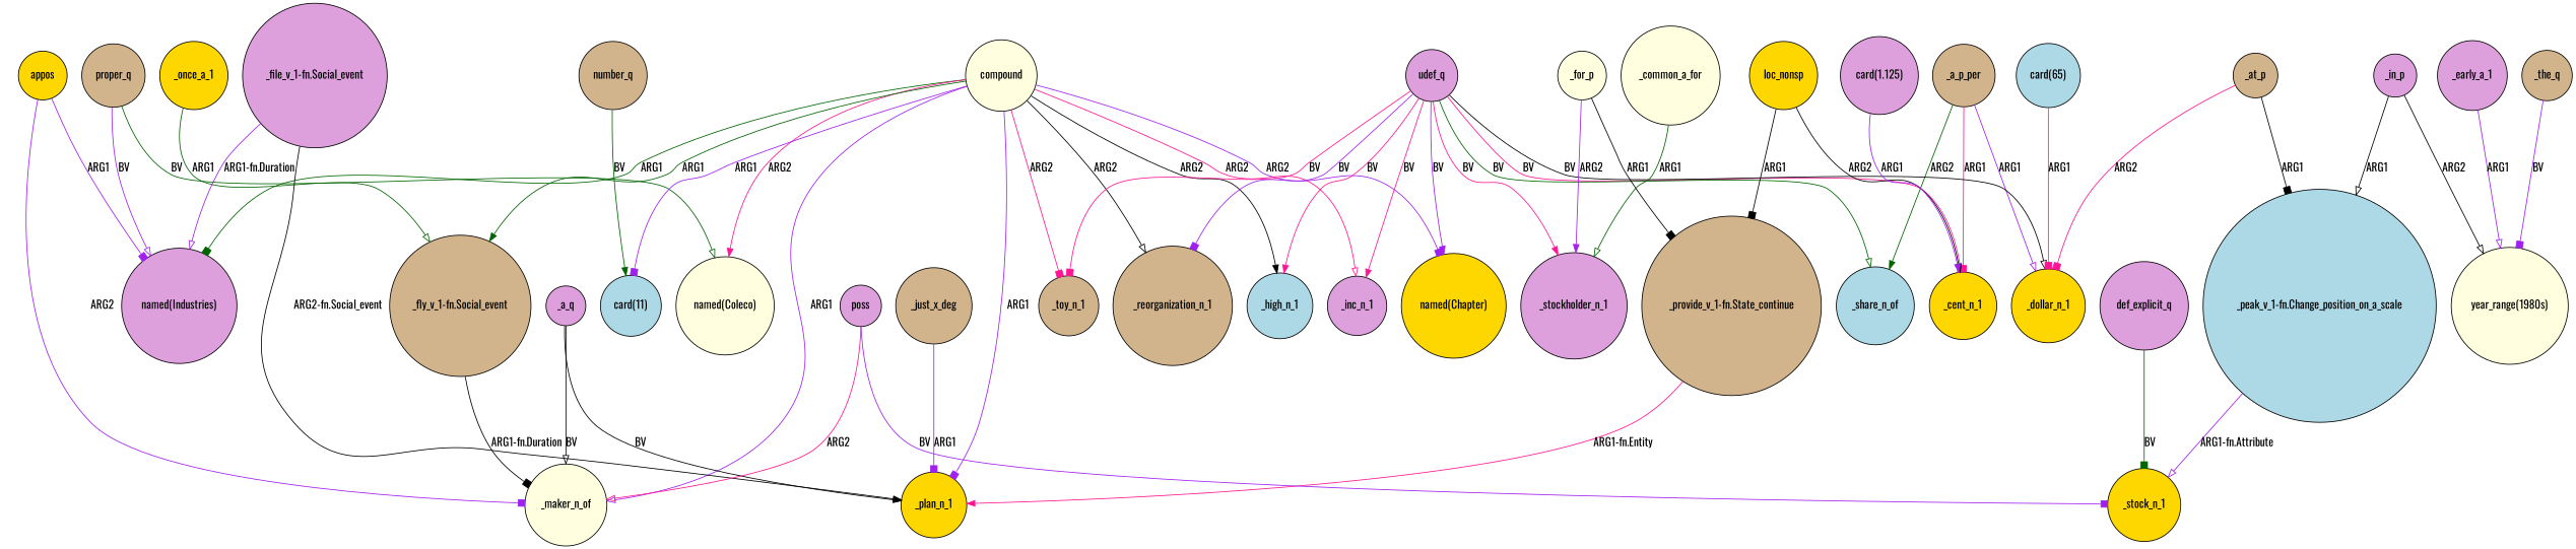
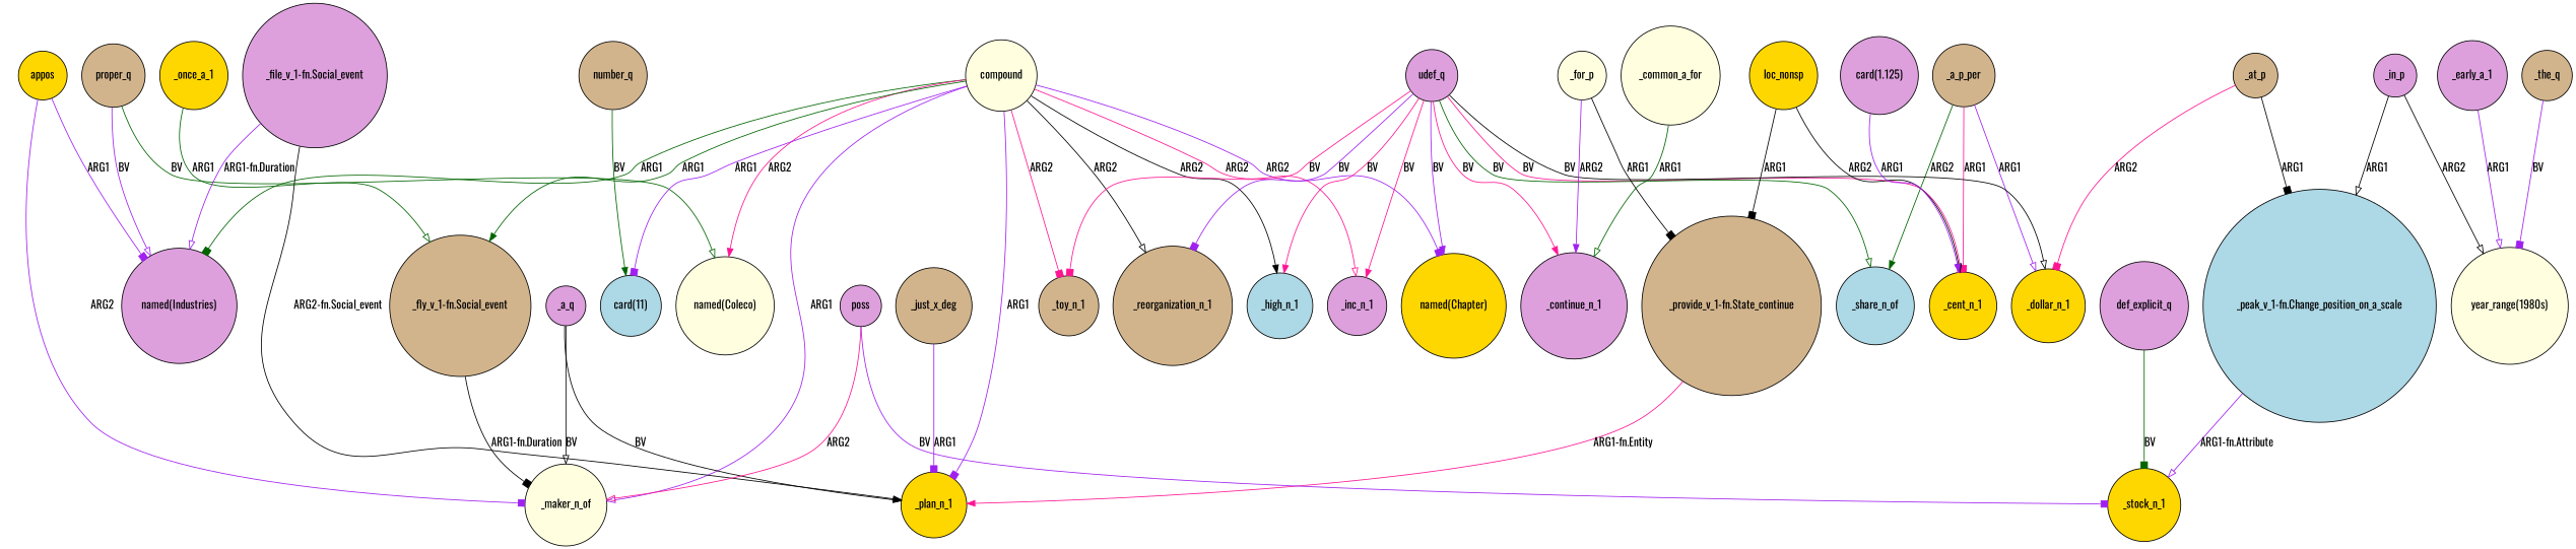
  digraph {
    fontname=Oswald
    node [fillcolor=plum fontname=Oswald shape=circle style=filled]
    edge [arrowhead=box color=purple fontname=Oswald]
    proper_q [fillcolor=tan]
    "named(Industries)"
    "named(Coleco)" [fillcolor=lightyellow]
    compound [fillcolor=lightyellow]
    "card(11)" [fillcolor=lightblue]
    _high_n_1 [fillcolor=lightblue]
    _plan_n_1 [fillcolor=gold]
    "_fly_v_1-fn.Social_event" [fillcolor=tan]
    _toy_n_1 [fillcolor=tan]
    _maker_n_of [fillcolor=lightyellow]
    "named(Chapter)" [fillcolor=gold]
    _inc_n_1
    _reorganization_n_1 [fillcolor=tan]
    _just_x_deg [fillcolor=tan]
    _a_p_per [fillcolor=tan]
    _cent_n_1 [fillcolor=gold]
    _dollar_n_1 [fillcolor=gold]
    _share_n_of [fillcolor=lightblue]
    _once_a_1 [fillcolor=gold]
    "year_range(1980s)" [fillcolor=lightyellow]
    _in_p
    "_peak_v_1-fn.Change_position_on_a_scale" [fillcolor=lightblue]
    _stock_n_1 [fillcolor=gold]
    udef_q
-   _stockholder_n_1
+   _stockholder_n_1 [label=_continue_n_1]
    def_explicit_q
    _early_a_1
    "_file_v_1-fn.Social_event"
    "_provide_v_1-fn.State_continue" [fillcolor=tan]
    loc_nonsp [fillcolor=gold]
    _at_p [fillcolor=tan]
    _the_q [fillcolor=tan]
    appos [fillcolor=gold]
    _a_q
    _for_p [fillcolor=lightyellow]
    poss
-   "card(65)" [fillcolor=lightblue]
    "card(1.125)"
    _common_a_for [fillcolor=lightyellow]
    number_q [fillcolor=tan]
    proper_q -> "named(Industries)" [arrowhead=onormal label=BV]
    proper_q -> "named(Coleco)" [arrowhead=onormal color=darkgreen label=BV]
    compound -> "named(Industries)" [color=darkgreen label=ARG1]
    compound -> "named(Coleco)" [arrowhead=normal color=deeppink label=ARG2]
    compound -> "card(11)" [label=ARG1]
    compound -> _high_n_1 [arrowhead=normal color=black label=ARG2]
    compound -> _plan_n_1 [label=ARG1]
    compound -> "_fly_v_1-fn.Social_event" [arrowhead=normal color=darkgreen label=ARG1]
    compound -> _toy_n_1 [color=deeppink label=ARG2]
    compound -> _maker_n_of [arrowhead=onormal label=ARG1]
    compound -> "named(Chapter)" [label=ARG2]
    compound -> _inc_n_1 [arrowhead=onormal color=deeppink label=ARG2]
    compound -> _reorganization_n_1 [arrowhead=onormal color=black label=ARG2]
    "_fly_v_1-fn.Social_event" -> _maker_n_of [color=black label="ARG1-fn.Duration"]
    _just_x_deg -> _plan_n_1 [label=ARG1]
    _a_p_per -> _cent_n_1 [color=deeppink label=ARG1]
    _a_p_per -> _dollar_n_1 [arrowhead=onormal label=ARG1]
    _a_p_per -> _share_n_of [arrowhead=normal color=darkgreen label=ARG2]
    _once_a_1 -> "_fly_v_1-fn.Social_event" [arrowhead=onormal color=darkgreen label=ARG1]
    _in_p -> "year_range(1980s)" [arrowhead=onormal color=black label=ARG2]
    _in_p -> "_peak_v_1-fn.Change_position_on_a_scale" [arrowhead=onormal color=black label=ARG1]
    "_peak_v_1-fn.Change_position_on_a_scale" -> _stock_n_1 [arrowhead=onormal label="ARG1-fn.Attribute"]
    udef_q -> _high_n_1 [arrowhead=normal color=deeppink label=BV]
    udef_q -> _toy_n_1 [color=deeppink label=BV]
    udef_q -> "named(Chapter)" [arrowhead=normal label=BV]
    udef_q -> _inc_n_1 [arrowhead=normal color=deeppink label=BV]
    udef_q -> _reorganization_n_1 [label=BV]
    udef_q -> _cent_n_1 [color=deeppink label=BV]
    udef_q -> _dollar_n_1 [arrowhead=onormal color=black label=BV]
    udef_q -> _share_n_of [arrowhead=onormal color=darkgreen label=BV]
    udef_q -> _stockholder_n_1 [arrowhead=normal color=deeppink label=BV]
    def_explicit_q -> _stock_n_1 [color=darkgreen label=BV]
    _early_a_1 -> "year_range(1980s)" [arrowhead=onormal label=ARG1]
    "_file_v_1-fn.Social_event" -> "named(Industries)" [arrowhead=onormal label="ARG1-fn.Duration"]
    "_file_v_1-fn.Social_event" -> _plan_n_1 [arrowhead=normal color=black label="ARG2-fn.Social_event"]
    "_provide_v_1-fn.State_continue" -> _plan_n_1 [arrowhead=normal color=deeppink label="ARG1-fn.Entity"]
    loc_nonsp -> _cent_n_1 [arrowhead=normal color=black label=ARG2]
    loc_nonsp -> "_provide_v_1-fn.State_continue" [color=black label=ARG1]
    _at_p -> _dollar_n_1 [color=deeppink label=ARG2]
    _at_p -> "_peak_v_1-fn.Change_position_on_a_scale" [color=black label=ARG1]
    _the_q -> "year_range(1980s)" [label=BV]
    appos -> "named(Industries)" [label=ARG1]
    appos -> _maker_n_of [label=ARG2]
    _a_q -> _plan_n_1 [arrowhead=normal color=black label=BV]
    _a_q -> _maker_n_of [arrowhead=onormal color=black label=BV]
    _for_p -> _stockholder_n_1 [arrowhead=normal label=ARG2]
    _for_p -> "_provide_v_1-fn.State_continue" [color=black label=ARG1]
    poss -> _maker_n_of [arrowhead=onormal color=deeppink label=ARG2]
    poss -> _stock_n_1 [label=BV]
-   "card(65)" -> _dollar_n_1 [color=deeppink label=ARG1]
    "card(1.125)" -> _cent_n_1 [arrowhead=normal label=ARG1]
    _common_a_for -> _stockholder_n_1 [arrowhead=onormal color=darkgreen label=ARG1]
    number_q -> "card(11)" [arrowhead=normal color=darkgreen label=BV]
  }
